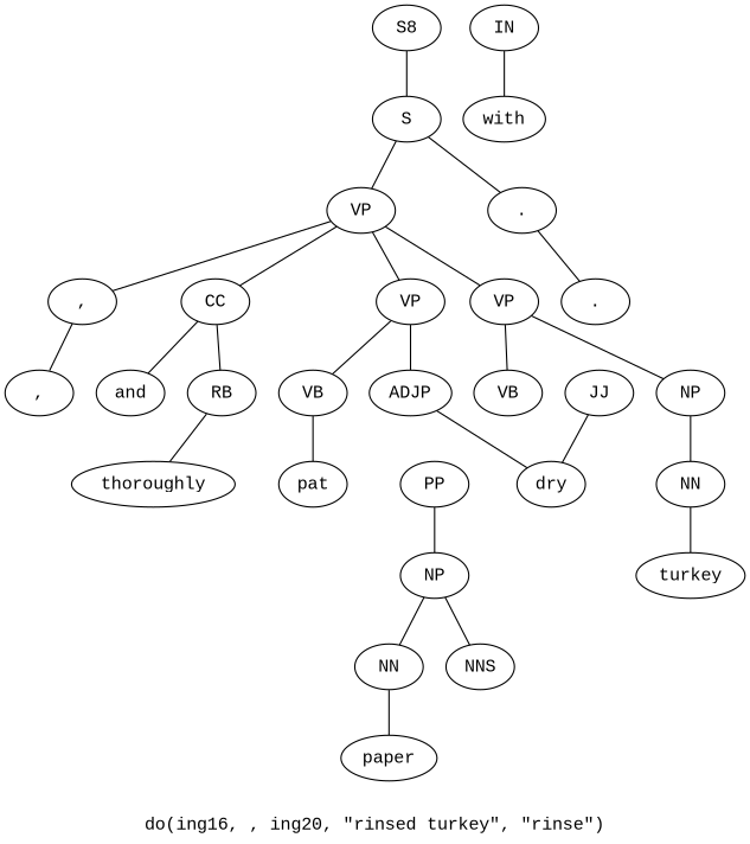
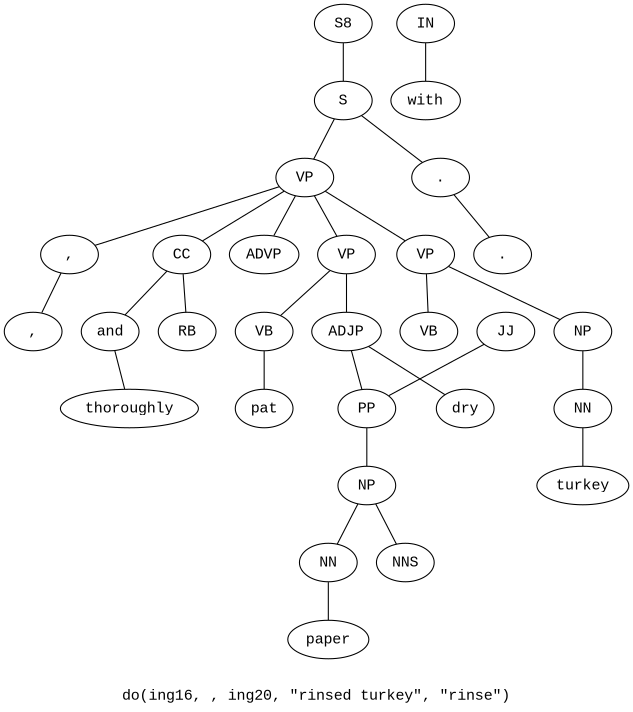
  graph {
    fontname="Liberation Mono"
    label="do(ing16, , ing20, \"rinsed turkey\", \"rinse\")"
    node [fontname="Liberation Mono"]
    edge [fontname="Liberation Mono"]
    n1 [label=S8]
    n2 [label=S]
    n3 [label=VP]
    n4 [label="."]
    n5 [label=VP]
    n6 [label=","]
    n7 [label=CC]
+   n8 [label=ADVP]
    n9 [label=VP]
    n10 [label="."]
    n11 [label=VB]
    n12 [label=NP]
    n13 [label=","]
    n14 [label=and]
    n15 [label=RB]
    n16 [label=VB]
    n17 [label=ADJP]
    n18 [label=NN]
    n19 [label=turkey]
    n20 [label=thoroughly]
    n21 [label=pat]
    n22 [label=PP]
    n23 [label=dry]
    n24 [label=JJ]
    n25 [label=NP]
    n26 [label=IN]
    n27 [label=with]
    n28 [label=NN]
    n29 [label=NNS]
    n30 [label=paper]
    n1 -- n2
    n2 -- n3
    n2 -- n4
    n3 -- n5
    n3 -- n6
    n3 -- n7
+   n3 -- n8
    n3 -- n9
    n4 -- n10
    n5 -- n11
    n5 -- n12
    n6 -- n13
    n7 -- n14
    n7 -- n15
    n9 -- n16
    n9 -- n17
    n12 -- n18
-   n15 -- n20
+   n14 -- n20
    n16 -- n21
+   n17 -- n22
    n17 -- n23
    n18 -- n19
    n22 -- n25
-   n24 -- n23
+   n24 -- n22
    n25 -- n28
    n25 -- n29
    n26 -- n27
    n28 -- n30
  }
